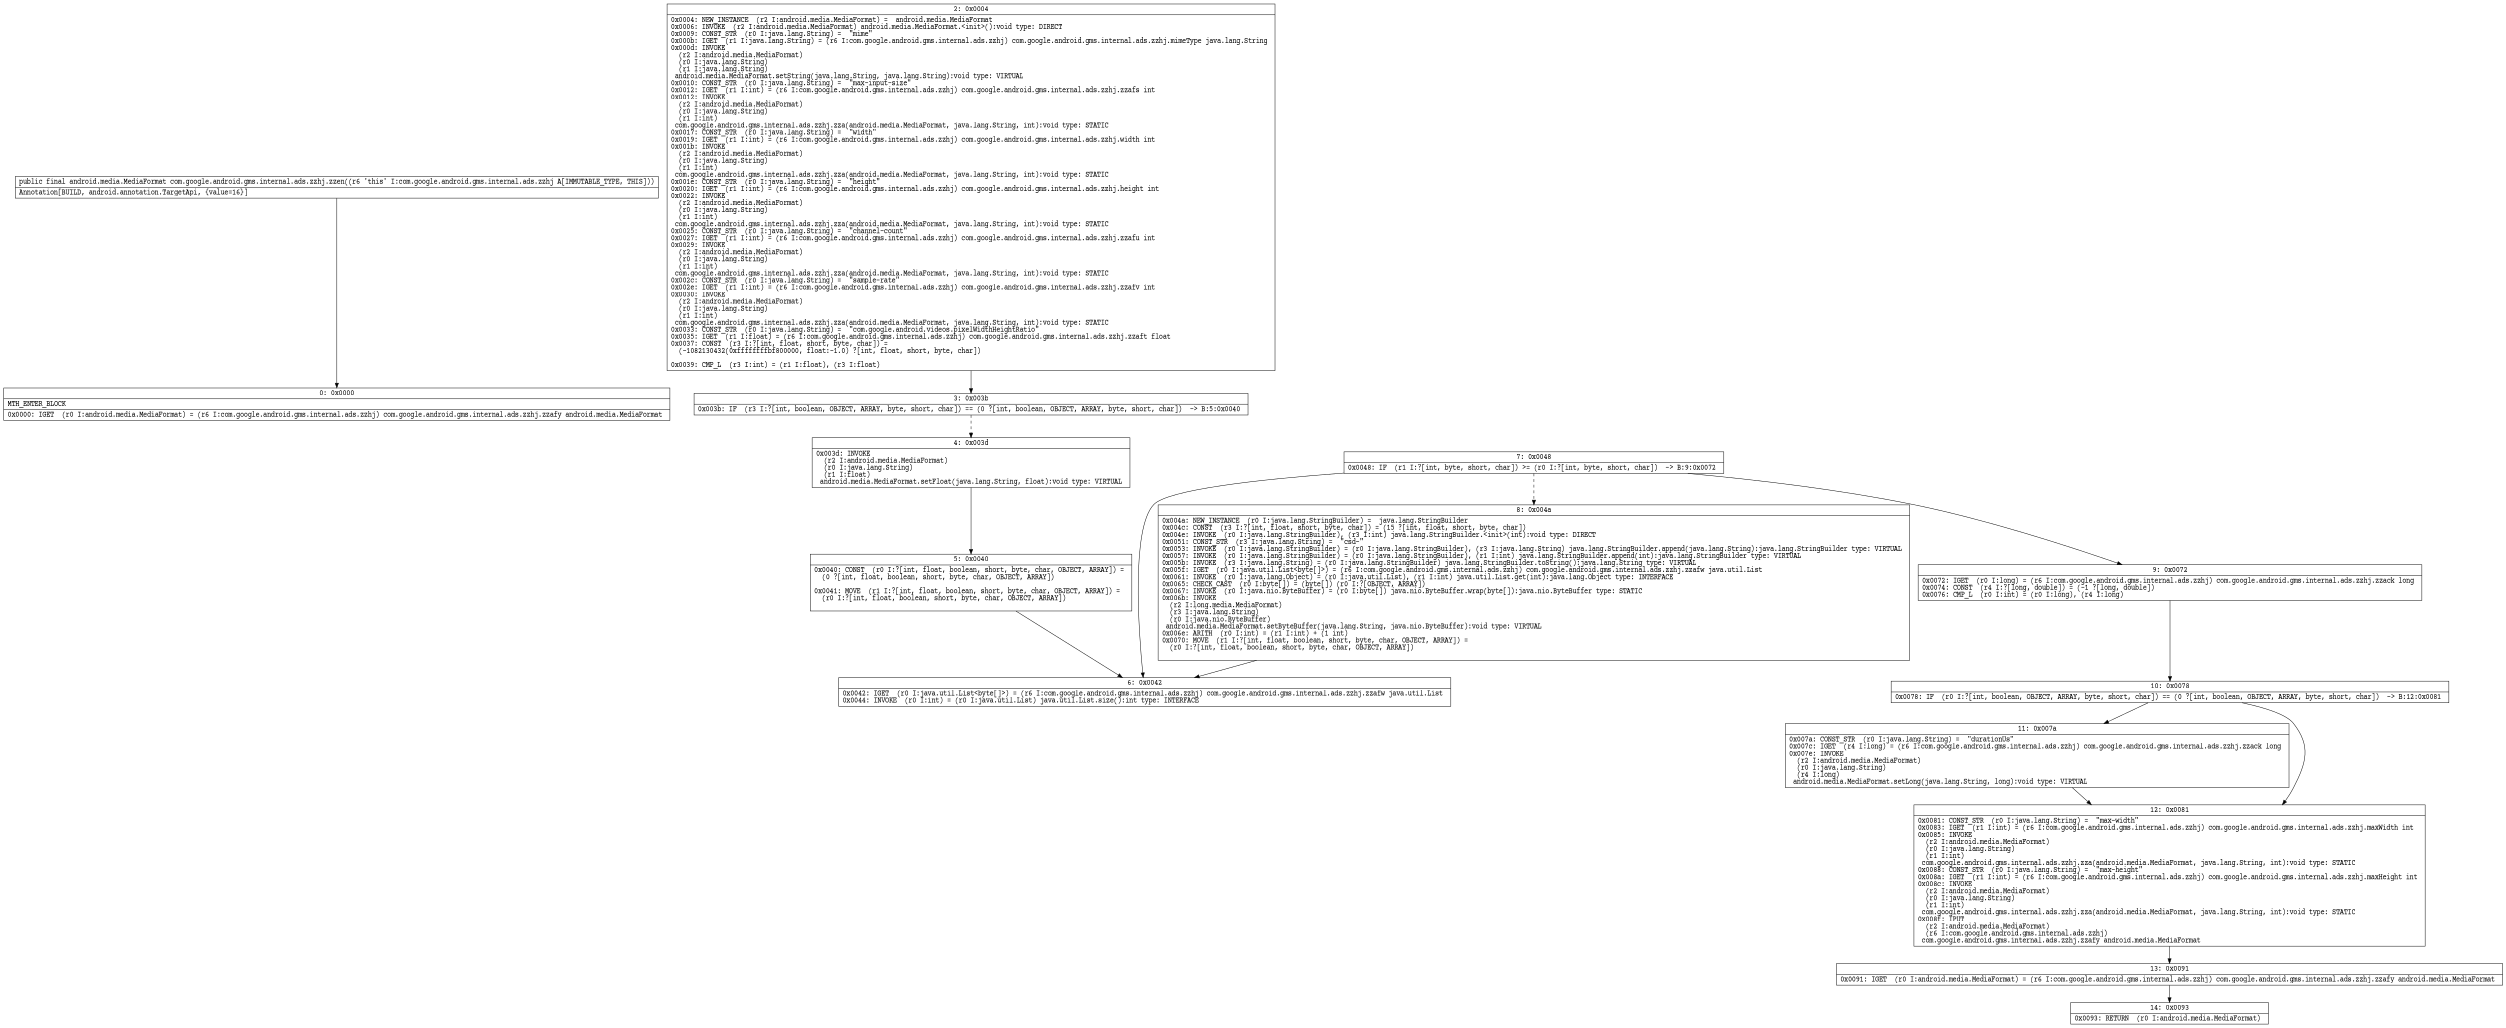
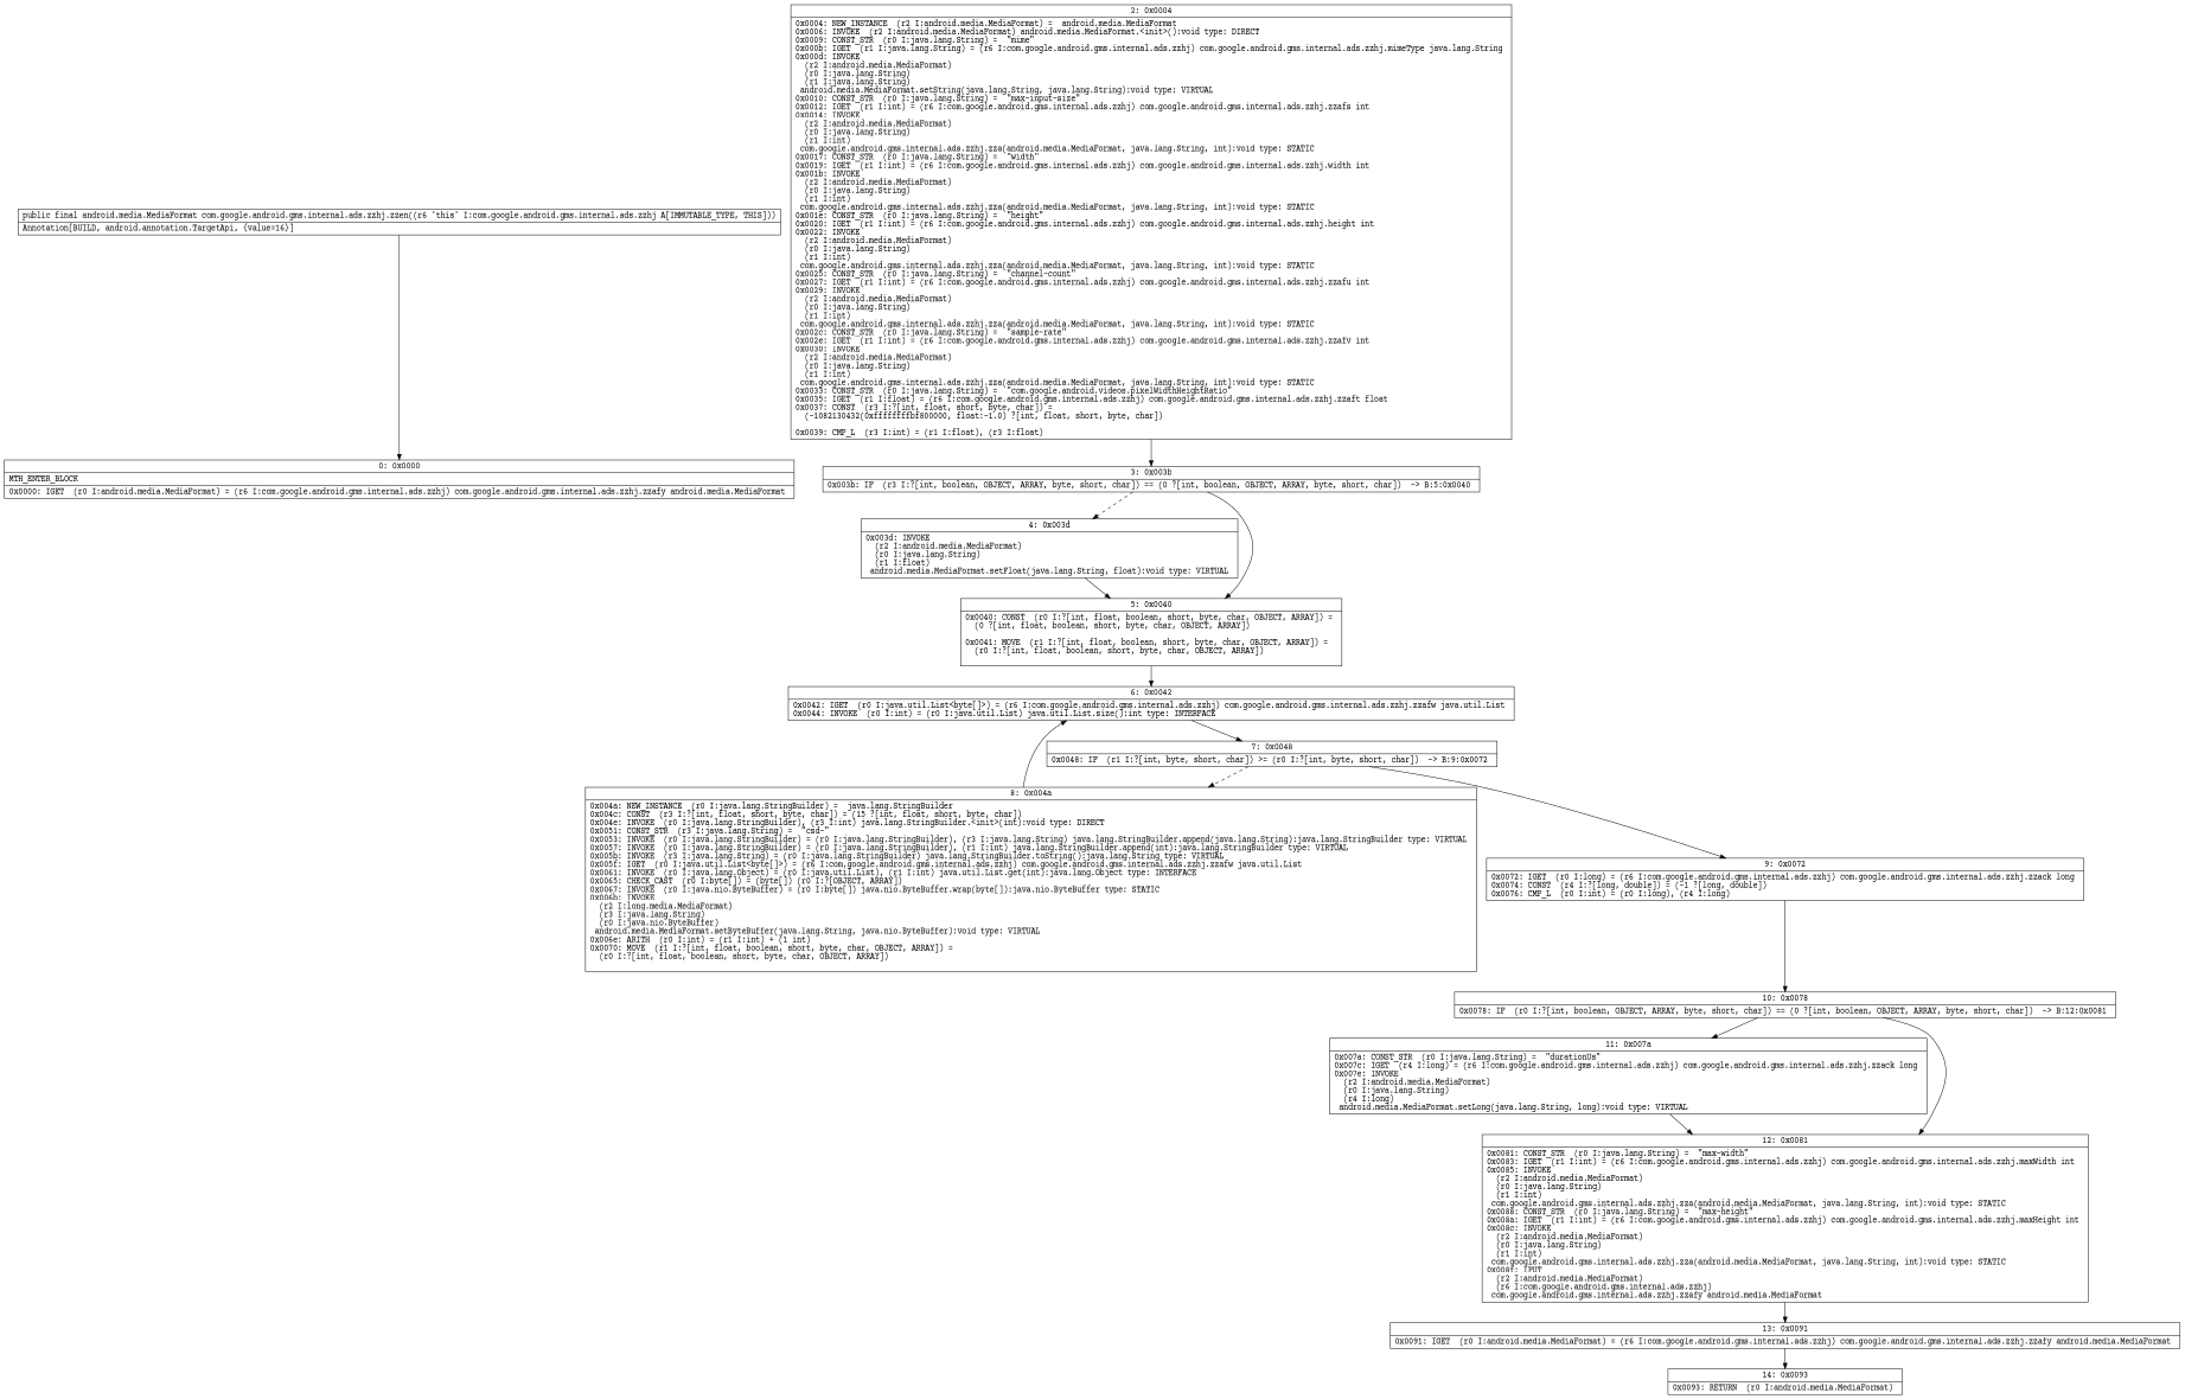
  digraph {
    fontname="Courier Prime"
    node [fontname="Courier Prime" shape=record]
    edge [fontname="Courier Prime"]
    n1 [label="{0\:\ 0x0000|MTH_ENTER_BLOCK\l|0x0000: IGET  (r0 I:android.media.MediaFormat) = (r6 I:com.google.android.gms.internal.ads.zzhj) com.google.android.gms.internal.ads.zzhj.zzafy android.media.MediaFormat \l}"]
-   n2 [label="{2\:\ 0x0004|0x0004: NEW_INSTANCE  (r2 I:android.media.MediaFormat) =  android.media.MediaFormat \l0x0006: INVOKE  (r2 I:android.media.MediaFormat) android.media.MediaFormat.\<init\>():void type: DIRECT \l0x0009: CONST_STR  (r0 I:java.lang.String) =  \"mime\" \l0x000b: IGET  (r1 I:java.lang.String) = (r6 I:com.google.android.gms.internal.ads.zzhj) com.google.android.gms.internal.ads.zzhj.mimeType java.lang.String \l0x000d: INVOKE  \l  (r2 I:android.media.MediaFormat)\l  (r0 I:java.lang.String)\l  (r1 I:java.lang.String)\l android.media.MediaFormat.setString(java.lang.String, java.lang.String):void type: VIRTUAL \l0x0010: CONST_STR  (r0 I:java.lang.String) =  \"max\-input\-size\" \l0x0012: IGET  (r1 I:int) = (r6 I:com.google.android.gms.internal.ads.zzhj) com.google.android.gms.internal.ads.zzhj.zzafs int \l0x0012: INVOKE  \l  (r2 I:android.media.MediaFormat)\l  (r0 I:java.lang.String)\l  (r1 I:int)\l com.google.android.gms.internal.ads.zzhj.zza(android.media.MediaFormat, java.lang.String, int):void type: STATIC \l0x0017: CONST_STR  (r0 I:java.lang.String) =  \"width\" \l0x0019: IGET  (r1 I:int) = (r6 I:com.google.android.gms.internal.ads.zzhj) com.google.android.gms.internal.ads.zzhj.width int \l0x001b: INVOKE  \l  (r2 I:android.media.MediaFormat)\l  (r0 I:java.lang.String)\l  (r1 I:int)\l com.google.android.gms.internal.ads.zzhj.zza(android.media.MediaFormat, java.lang.String, int):void type: STATIC \l0x001e: CONST_STR  (r0 I:java.lang.String) =  \"height\" \l0x0020: IGET  (r1 I:int) = (r6 I:com.google.android.gms.internal.ads.zzhj) com.google.android.gms.internal.ads.zzhj.height int \l0x0022: INVOKE  \l  (r2 I:android.media.MediaFormat)\l  (r0 I:java.lang.String)\l  (r1 I:int)\l com.google.android.gms.internal.ads.zzhj.zza(android.media.MediaFormat, java.lang.String, int):void type: STATIC \l0x0025: CONST_STR  (r0 I:java.lang.String) =  \"channel\-count\" \l0x0027: IGET  (r1 I:int) = (r6 I:com.google.android.gms.internal.ads.zzhj) com.google.android.gms.internal.ads.zzhj.zzafu int \l0x0029: INVOKE  \l  (r2 I:android.media.MediaFormat)\l  (r0 I:java.lang.String)\l  (r1 I:int)\l com.google.android.gms.internal.ads.zzhj.zza(android.media.MediaFormat, java.lang.String, int):void type: STATIC \l0x002c: CONST_STR  (r0 I:java.lang.String) =  \"sample\-rate\" \l0x002e: IGET  (r1 I:int) = (r6 I:com.google.android.gms.internal.ads.zzhj) com.google.android.gms.internal.ads.zzhj.zzafv int \l0x0030: INVOKE  \l  (r2 I:android.media.MediaFormat)\l  (r0 I:java.lang.String)\l  (r1 I:int)\l com.google.android.gms.internal.ads.zzhj.zza(android.media.MediaFormat, java.lang.String, int):void type: STATIC \l0x0033: CONST_STR  (r0 I:java.lang.String) =  \"com.google.android.videos.pixelWidthHeightRatio\" \l0x0035: IGET  (r1 I:float) = (r6 I:com.google.android.gms.internal.ads.zzhj) com.google.android.gms.internal.ads.zzhj.zzaft float \l0x0037: CONST  (r3 I:?[int, float, short, byte, char]) = \l  (\-1082130432(0xffffffffbf800000, float:\-1.0) ?[int, float, short, byte, char])\l \l0x0039: CMP_L  (r3 I:int) = (r1 I:float), (r3 I:float) \l}"]
+   n2 [label="{2\:\ 0x0004|0x0004: NEW_INSTANCE  (r2 I:android.media.MediaFormat) =  android.media.MediaFormat \l0x0006: INVOKE  (r2 I:android.media.MediaFormat) android.media.MediaFormat.\<init\>():void type: DIRECT \l0x0009: CONST_STR  (r0 I:java.lang.String) =  \"mime\" \l0x000b: IGET  (r1 I:java.lang.String) = (r6 I:com.google.android.gms.internal.ads.zzhj) com.google.android.gms.internal.ads.zzhj.mimeType java.lang.String \l0x000d: INVOKE  \l  (r2 I:android.media.MediaFormat)\l  (r0 I:java.lang.String)\l  (r1 I:java.lang.String)\l android.media.MediaFormat.setString(java.lang.String, java.lang.String):void type: VIRTUAL \l0x0010: CONST_STR  (r0 I:java.lang.String) =  \"max\-input\-size\" \l0x0012: IGET  (r1 I:int) = (r6 I:com.google.android.gms.internal.ads.zzhj) com.google.android.gms.internal.ads.zzhj.zzafs int \l0x0014: INVOKE  \l  (r2 I:android.media.MediaFormat)\l  (r0 I:java.lang.String)\l  (r1 I:int)\l com.google.android.gms.internal.ads.zzhj.zza(android.media.MediaFormat, java.lang.String, int):void type: STATIC \l0x0017: CONST_STR  (r0 I:java.lang.String) =  \"width\" \l0x0019: IGET  (r1 I:int) = (r6 I:com.google.android.gms.internal.ads.zzhj) com.google.android.gms.internal.ads.zzhj.width int \l0x001b: INVOKE  \l  (r2 I:android.media.MediaFormat)\l  (r0 I:java.lang.String)\l  (r1 I:int)\l com.google.android.gms.internal.ads.zzhj.zza(android.media.MediaFormat, java.lang.String, int):void type: STATIC \l0x001e: CONST_STR  (r0 I:java.lang.String) =  \"height\" \l0x0020: IGET  (r1 I:int) = (r6 I:com.google.android.gms.internal.ads.zzhj) com.google.android.gms.internal.ads.zzhj.height int \l0x0022: INVOKE  \l  (r2 I:android.media.MediaFormat)\l  (r0 I:java.lang.String)\l  (r1 I:int)\l com.google.android.gms.internal.ads.zzhj.zza(android.media.MediaFormat, java.lang.String, int):void type: STATIC \l0x0025: CONST_STR  (r0 I:java.lang.String) =  \"channel\-count\" \l0x0027: IGET  (r1 I:int) = (r6 I:com.google.android.gms.internal.ads.zzhj) com.google.android.gms.internal.ads.zzhj.zzafu int \l0x0029: INVOKE  \l  (r2 I:android.media.MediaFormat)\l  (r0 I:java.lang.String)\l  (r1 I:int)\l com.google.android.gms.internal.ads.zzhj.zza(android.media.MediaFormat, java.lang.String, int):void type: STATIC \l0x002c: CONST_STR  (r0 I:java.lang.String) =  \"sample\-rate\" \l0x002e: IGET  (r1 I:int) = (r6 I:com.google.android.gms.internal.ads.zzhj) com.google.android.gms.internal.ads.zzhj.zzafv int \l0x0030: INVOKE  \l  (r2 I:android.media.MediaFormat)\l  (r0 I:java.lang.String)\l  (r1 I:int)\l com.google.android.gms.internal.ads.zzhj.zza(android.media.MediaFormat, java.lang.String, int):void type: STATIC \l0x0033: CONST_STR  (r0 I:java.lang.String) =  \"com.google.android.videos.pixelWidthHeightRatio\" \l0x0035: IGET  (r1 I:float) = (r6 I:com.google.android.gms.internal.ads.zzhj) com.google.android.gms.internal.ads.zzhj.zzaft float \l0x0037: CONST  (r3 I:?[int, float, short, byte, char]) = \l  (\-1082130432(0xffffffffbf800000, float:\-1.0) ?[int, float, short, byte, char])\l \l0x0039: CMP_L  (r3 I:int) = (r1 I:float), (r3 I:float) \l}"]
    n3 [label="{3\:\ 0x003b|0x003b: IF  (r3 I:?[int, boolean, OBJECT, ARRAY, byte, short, char]) == (0 ?[int, boolean, OBJECT, ARRAY, byte, short, char])  \-\> B:5:0x0040 \l}"]
    n4 [label="{13\:\ 0x0091|0x0091: IGET  (r0 I:android.media.MediaFormat) = (r6 I:com.google.android.gms.internal.ads.zzhj) com.google.android.gms.internal.ads.zzhj.zzafy android.media.MediaFormat \l}"]
    n5 [label="{14\:\ 0x0093|0x0093: RETURN  (r0 I:android.media.MediaFormat) \l}"]
    n6 [label="{4\:\ 0x003d|0x003d: INVOKE  \l  (r2 I:android.media.MediaFormat)\l  (r0 I:java.lang.String)\l  (r1 I:float)\l android.media.MediaFormat.setFloat(java.lang.String, float):void type: VIRTUAL \l}"]
    n7 [label="{5\:\ 0x0040|0x0040: CONST  (r0 I:?[int, float, boolean, short, byte, char, OBJECT, ARRAY]) = \l  (0 ?[int, float, boolean, short, byte, char, OBJECT, ARRAY])\l \l0x0041: MOVE  (r1 I:?[int, float, boolean, short, byte, char, OBJECT, ARRAY]) = \l  (r0 I:?[int, float, boolean, short, byte, char, OBJECT, ARRAY])\l \l}"]
    n8 [label="{6\:\ 0x0042|0x0042: IGET  (r0 I:java.util.List\<byte[]\>) = (r6 I:com.google.android.gms.internal.ads.zzhj) com.google.android.gms.internal.ads.zzhj.zzafw java.util.List \l0x0044: INVOKE  (r0 I:int) = (r0 I:java.util.List) java.util.List.size():int type: INTERFACE \l}"]
    n9 [label="{7\:\ 0x0048|0x0048: IF  (r1 I:?[int, byte, short, char]) \>= (r0 I:?[int, byte, short, char])  \-\> B:9:0x0072 \l}"]
    n10 [label="{8\:\ 0x004a|0x004a: NEW_INSTANCE  (r0 I:java.lang.StringBuilder) =  java.lang.StringBuilder \l0x004c: CONST  (r3 I:?[int, float, short, byte, char]) = (15 ?[int, float, short, byte, char]) \l0x004e: INVOKE  (r0 I:java.lang.StringBuilder), (r3 I:int) java.lang.StringBuilder.\<init\>(int):void type: DIRECT \l0x0051: CONST_STR  (r3 I:java.lang.String) =  \"csd\-\" \l0x0053: INVOKE  (r0 I:java.lang.StringBuilder) = (r0 I:java.lang.StringBuilder), (r3 I:java.lang.String) java.lang.StringBuilder.append(java.lang.String):java.lang.StringBuilder type: VIRTUAL \l0x0057: INVOKE  (r0 I:java.lang.StringBuilder) = (r0 I:java.lang.StringBuilder), (r1 I:int) java.lang.StringBuilder.append(int):java.lang.StringBuilder type: VIRTUAL \l0x005b: INVOKE  (r3 I:java.lang.String) = (r0 I:java.lang.StringBuilder) java.lang.StringBuilder.toString():java.lang.String type: VIRTUAL \l0x005f: IGET  (r0 I:java.util.List\<byte[]\>) = (r6 I:com.google.android.gms.internal.ads.zzhj) com.google.android.gms.internal.ads.zzhj.zzafw java.util.List \l0x0061: INVOKE  (r0 I:java.lang.Object) = (r0 I:java.util.List), (r1 I:int) java.util.List.get(int):java.lang.Object type: INTERFACE \l0x0065: CHECK_CAST  (r0 I:byte[]) = (byte[]) (r0 I:?[OBJECT, ARRAY]) \l0x0067: INVOKE  (r0 I:java.nio.ByteBuffer) = (r0 I:byte[]) java.nio.ByteBuffer.wrap(byte[]):java.nio.ByteBuffer type: STATIC \l0x006b: INVOKE  \l  (r2 I:long.media.MediaFormat)\l  (r3 I:java.lang.String)\l  (r0 I:java.nio.ByteBuffer)\l android.media.MediaFormat.setByteBuffer(java.lang.String, java.nio.ByteBuffer):void type: VIRTUAL \l0x006e: ARITH  (r0 I:int) = (r1 I:int) + (1 int) \l0x0070: MOVE  (r1 I:?[int, float, boolean, short, byte, char, OBJECT, ARRAY]) = \l  (r0 I:?[int, float, boolean, short, byte, char, OBJECT, ARRAY])\l \l}"]
    n11 [label="{9\:\ 0x0072|0x0072: IGET  (r0 I:long) = (r6 I:com.google.android.gms.internal.ads.zzhj) com.google.android.gms.internal.ads.zzhj.zzack long \l0x0074: CONST  (r4 I:?[long, double]) = (\-1 ?[long, double]) \l0x0076: CMP_L  (r0 I:int) = (r0 I:long), (r4 I:long) \l}"]
    n12 [label="{10\:\ 0x0078|0x0078: IF  (r0 I:?[int, boolean, OBJECT, ARRAY, byte, short, char]) == (0 ?[int, boolean, OBJECT, ARRAY, byte, short, char])  \-\> B:12:0x0081 \l}"]
    n13 [label="{11\:\ 0x007a|0x007a: CONST_STR  (r0 I:java.lang.String) =  \"durationUs\" \l0x007c: IGET  (r4 I:long) = (r6 I:com.google.android.gms.internal.ads.zzhj) com.google.android.gms.internal.ads.zzhj.zzack long \l0x007e: INVOKE  \l  (r2 I:android.media.MediaFormat)\l  (r0 I:java.lang.String)\l  (r4 I:long)\l android.media.MediaFormat.setLong(java.lang.String, long):void type: VIRTUAL \l}"]
    n14 [label="{12\:\ 0x0081|0x0081: CONST_STR  (r0 I:java.lang.String) =  \"max\-width\" \l0x0083: IGET  (r1 I:int) = (r6 I:com.google.android.gms.internal.ads.zzhj) com.google.android.gms.internal.ads.zzhj.maxWidth int \l0x0085: INVOKE  \l  (r2 I:android.media.MediaFormat)\l  (r0 I:java.lang.String)\l  (r1 I:int)\l com.google.android.gms.internal.ads.zzhj.zza(android.media.MediaFormat, java.lang.String, int):void type: STATIC \l0x0088: CONST_STR  (r0 I:java.lang.String) =  \"max\-height\" \l0x008a: IGET  (r1 I:int) = (r6 I:com.google.android.gms.internal.ads.zzhj) com.google.android.gms.internal.ads.zzhj.maxHeight int \l0x008c: INVOKE  \l  (r2 I:android.media.MediaFormat)\l  (r0 I:java.lang.String)\l  (r1 I:int)\l com.google.android.gms.internal.ads.zzhj.zza(android.media.MediaFormat, java.lang.String, int):void type: STATIC \l0x008f: IPUT  \l  (r2 I:android.media.MediaFormat)\l  (r6 I:com.google.android.gms.internal.ads.zzhj)\l com.google.android.gms.internal.ads.zzhj.zzafy android.media.MediaFormat \l}"]
    n15 [label="{public final android.media.MediaFormat com.google.android.gms.internal.ads.zzhj.zzen((r6 'this' I:com.google.android.gms.internal.ads.zzhj A[IMMUTABLE_TYPE, THIS]))  | Annotation[BUILD, android.annotation.TargetApi, \{value=16\}]\l}"]
    n2 -> n3
    n3 -> n6 [style=dashed]
+   n3 -> n7
    n4 -> n5
    n6 -> n7
    n7 -> n8
-   n9 -> n8
+   n8 -> n9
    n9 -> n10 [style=dashed]
    n9 -> n11
    n10 -> n8
    n11 -> n12
    n12 -> n13 [style=solid]
    n12 -> n14
    n13 -> n14
    n14 -> n4
    n15 -> n1
  }
